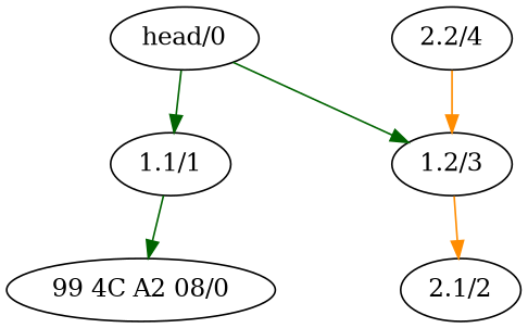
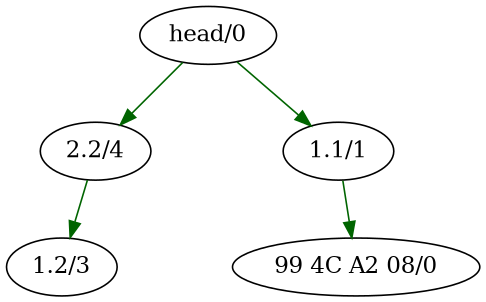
  digraph {
    nodesep=1.0
    edge [color=darkgreen]
    n1 [label="head/0"]
    n2 [label="2.2/4"]
    n3 [label="1.1/1"]
    n4 [label="1.2/3"]
-   n5 [label="2.1/2"]
    n6 [label="99 4C A2 08/0"]
-   n1 -> n4
+   n1 -> n2
    n1 -> n3
-   n2 -> n4 [color=darkorange]
+   n2 -> n4
    n3 -> n6
-   n4 -> n5 [color=darkorange]
  }
